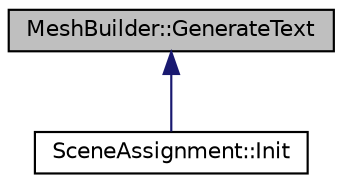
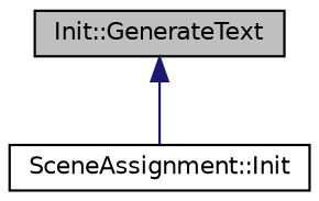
  digraph {
    rankdir=TB
    node [color=black fontname=Helvetica fontsize=10 shape=record]
-   n1 [fillcolor=grey75 fontcolor=black height=0.2 label="MeshBuilder::GenerateText" style=filled width=0.4]
+   n1 [fillcolor=grey75 fontcolor=black height=0.2 label="Init::GenerateText" style=filled width=0.4]
    n2 [height=0.2 label="SceneAssignment::Init" width=0.4]
    n1 -> n2 [color=midnightblue dir=back fontname=Helvetica fontsize=10 labelfontname=Helvetica labelfontsize=10 style=solid]
  }
